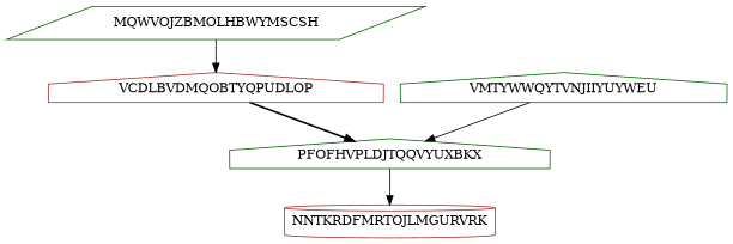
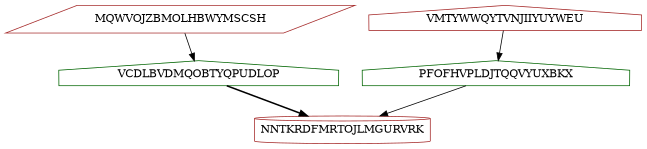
  digraph {
    node [Processor=1 Start=0 Weight=18 color=brown shape=house]
    edge [Weight=14 style=solid]
-   MQWVOJZBMOLHBWYMSCSH [color=darkgreen shape=parallelogram]
-   VCDLBVDMQOBTYQPUDLOP [Start=18]
+   MQWVOJZBMOLHBWYMSCSH [shape=parallelogram]
+   VCDLBVDMQOBTYQPUDLOP [Start=18 color=darkgreen]
    NNTKRDFMRTOJLMGURVRK [Start=46 Weight=12 shape=cylinder]
-   VMTYWWQYTVNJIIYUYWEU [Processor=2 Weight=14 color=darkgreen]
+   VMTYWWQYTVNJIIYUYWEU [Processor=2 Weight=14]
    PFOFHVPLDJTQQVYUXBKX [Processor=2 Start=14 color=darkgreen]
    MQWVOJZBMOLHBWYMSCSH -> VCDLBVDMQOBTYQPUDLOP [Weight=11]
-   VCDLBVDMQOBTYQPUDLOP -> PFOFHVPLDJTQQVYUXBKX [style=bold]
+   VCDLBVDMQOBTYQPUDLOP -> NNTKRDFMRTOJLMGURVRK [style=bold]
    VMTYWWQYTVNJIIYUYWEU -> PFOFHVPLDJTQQVYUXBKX [Weight=20]
    PFOFHVPLDJTQQVYUXBKX -> NNTKRDFMRTOJLMGURVRK
  }
